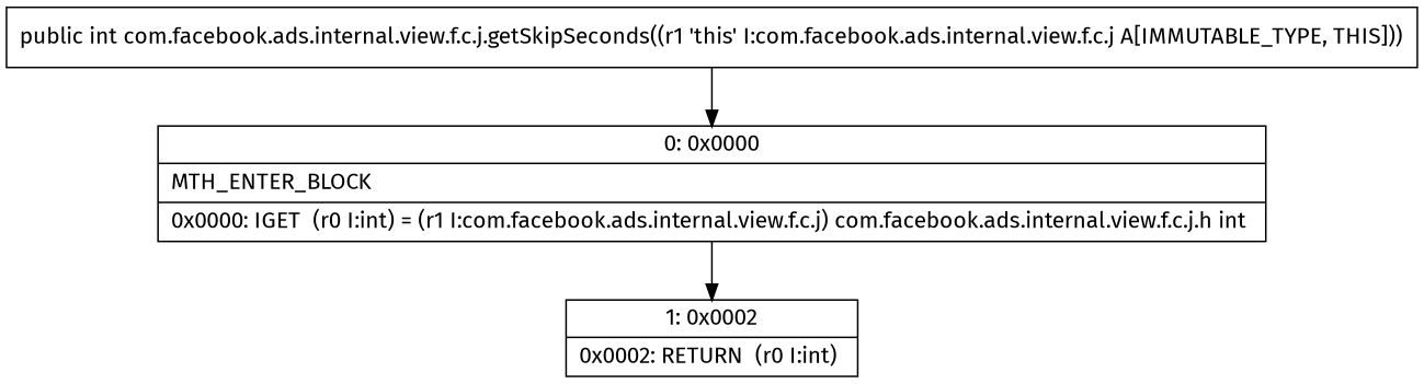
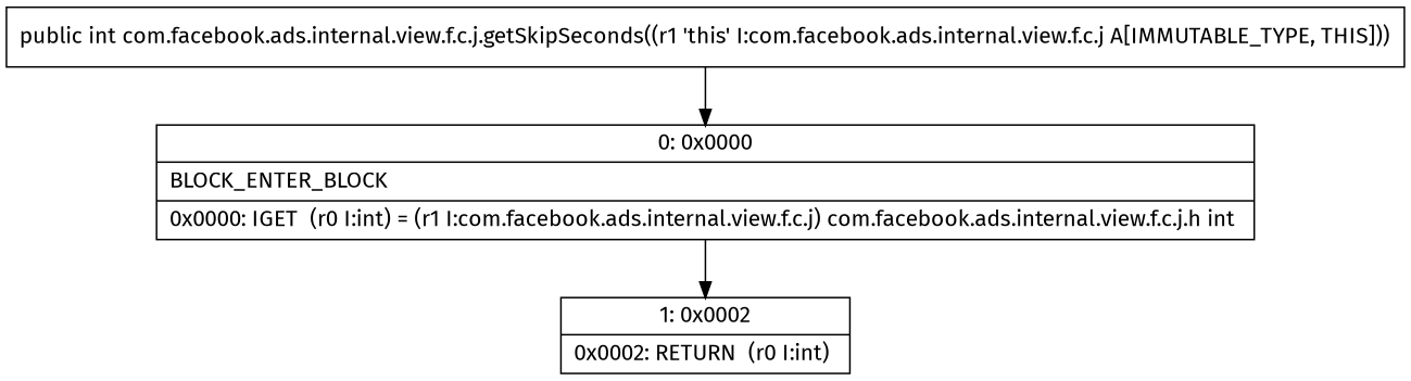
  digraph {
    fontname="Fira Sans"
    node [shape=record fontname="Fira Sans"]
    edge [fontname="Fira Sans"]
-   n1 [label="{0\:\ 0x0000|MTH_ENTER_BLOCK\l|0x0000: IGET  (r0 I:int) = (r1 I:com.facebook.ads.internal.view.f.c.j) com.facebook.ads.internal.view.f.c.j.h int \l}"]
+   n1 [label="{0\:\ 0x0000|BLOCK_ENTER_BLOCK\l|0x0000: IGET  (r0 I:int) = (r1 I:com.facebook.ads.internal.view.f.c.j) com.facebook.ads.internal.view.f.c.j.h int \l}"]
    n2 [label="{1\:\ 0x0002|0x0002: RETURN  (r0 I:int) \l}"]
    n3 [label="{public int com.facebook.ads.internal.view.f.c.j.getSkipSeconds((r1 'this' I:com.facebook.ads.internal.view.f.c.j A[IMMUTABLE_TYPE, THIS])) }"]
    n1 -> n2
    n3 -> n1
  }
